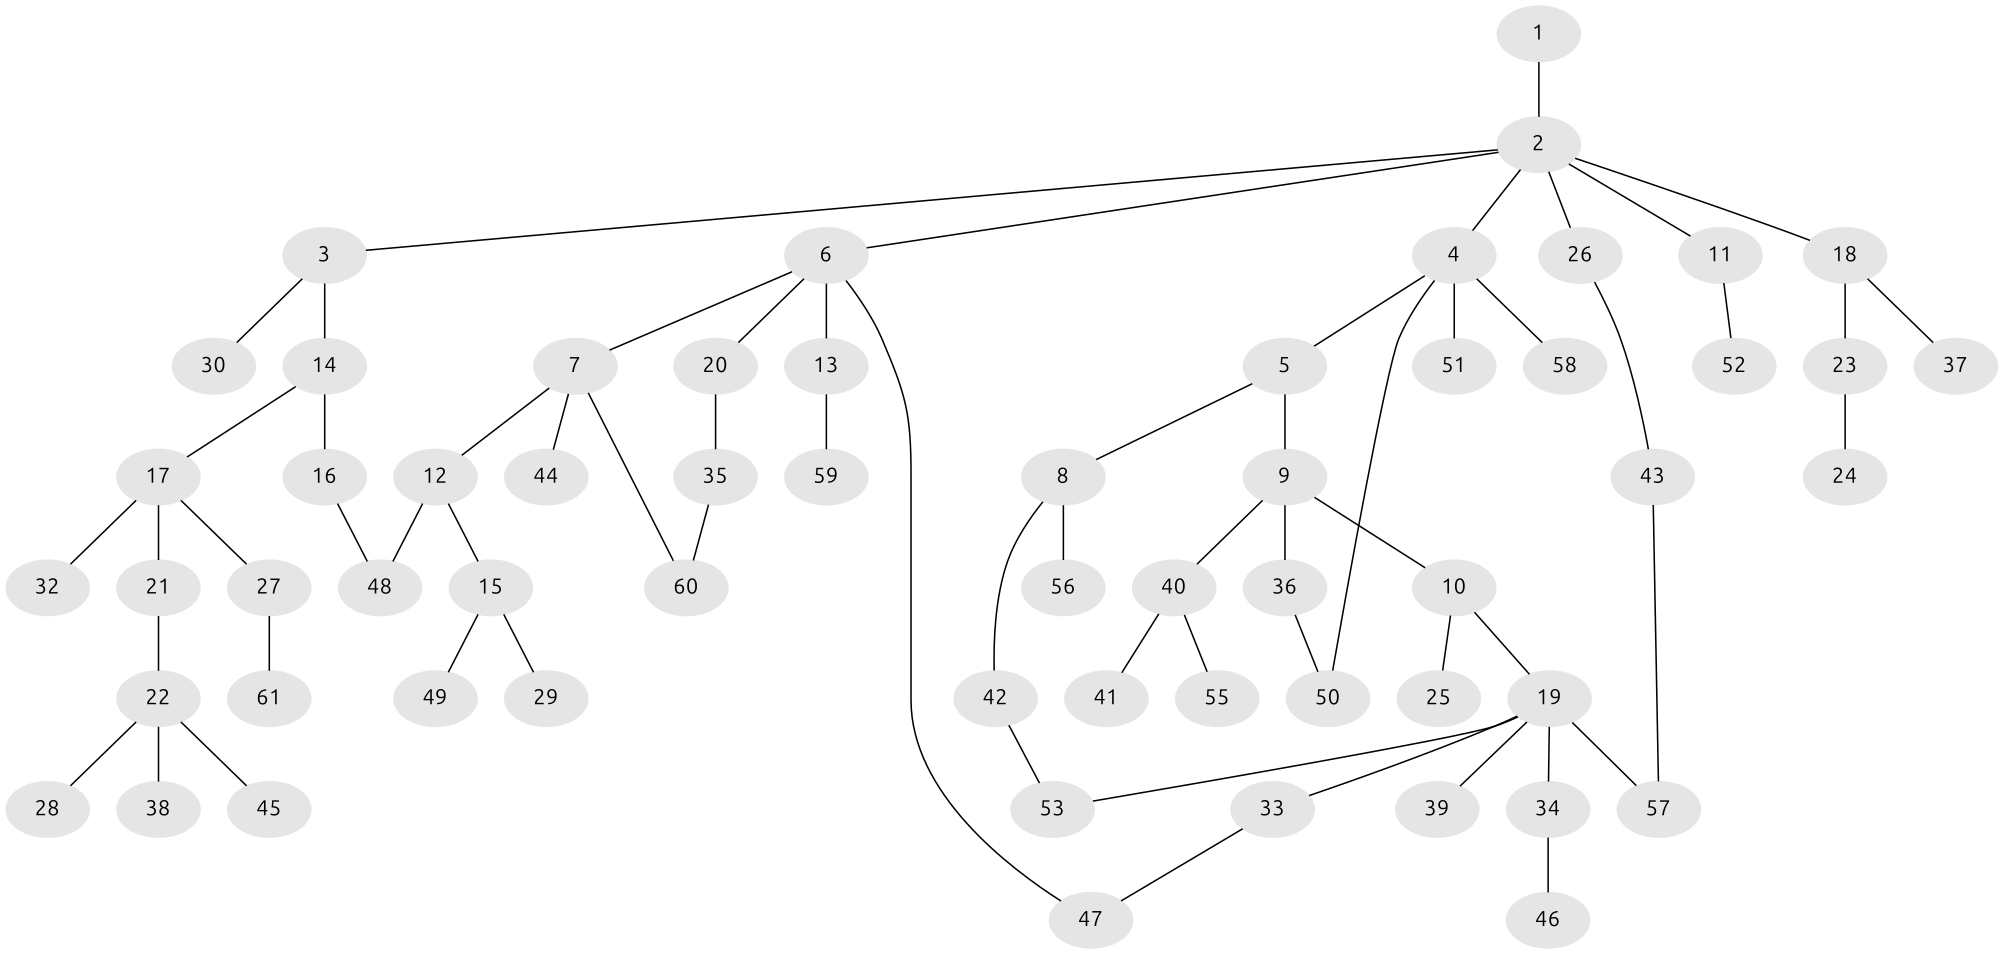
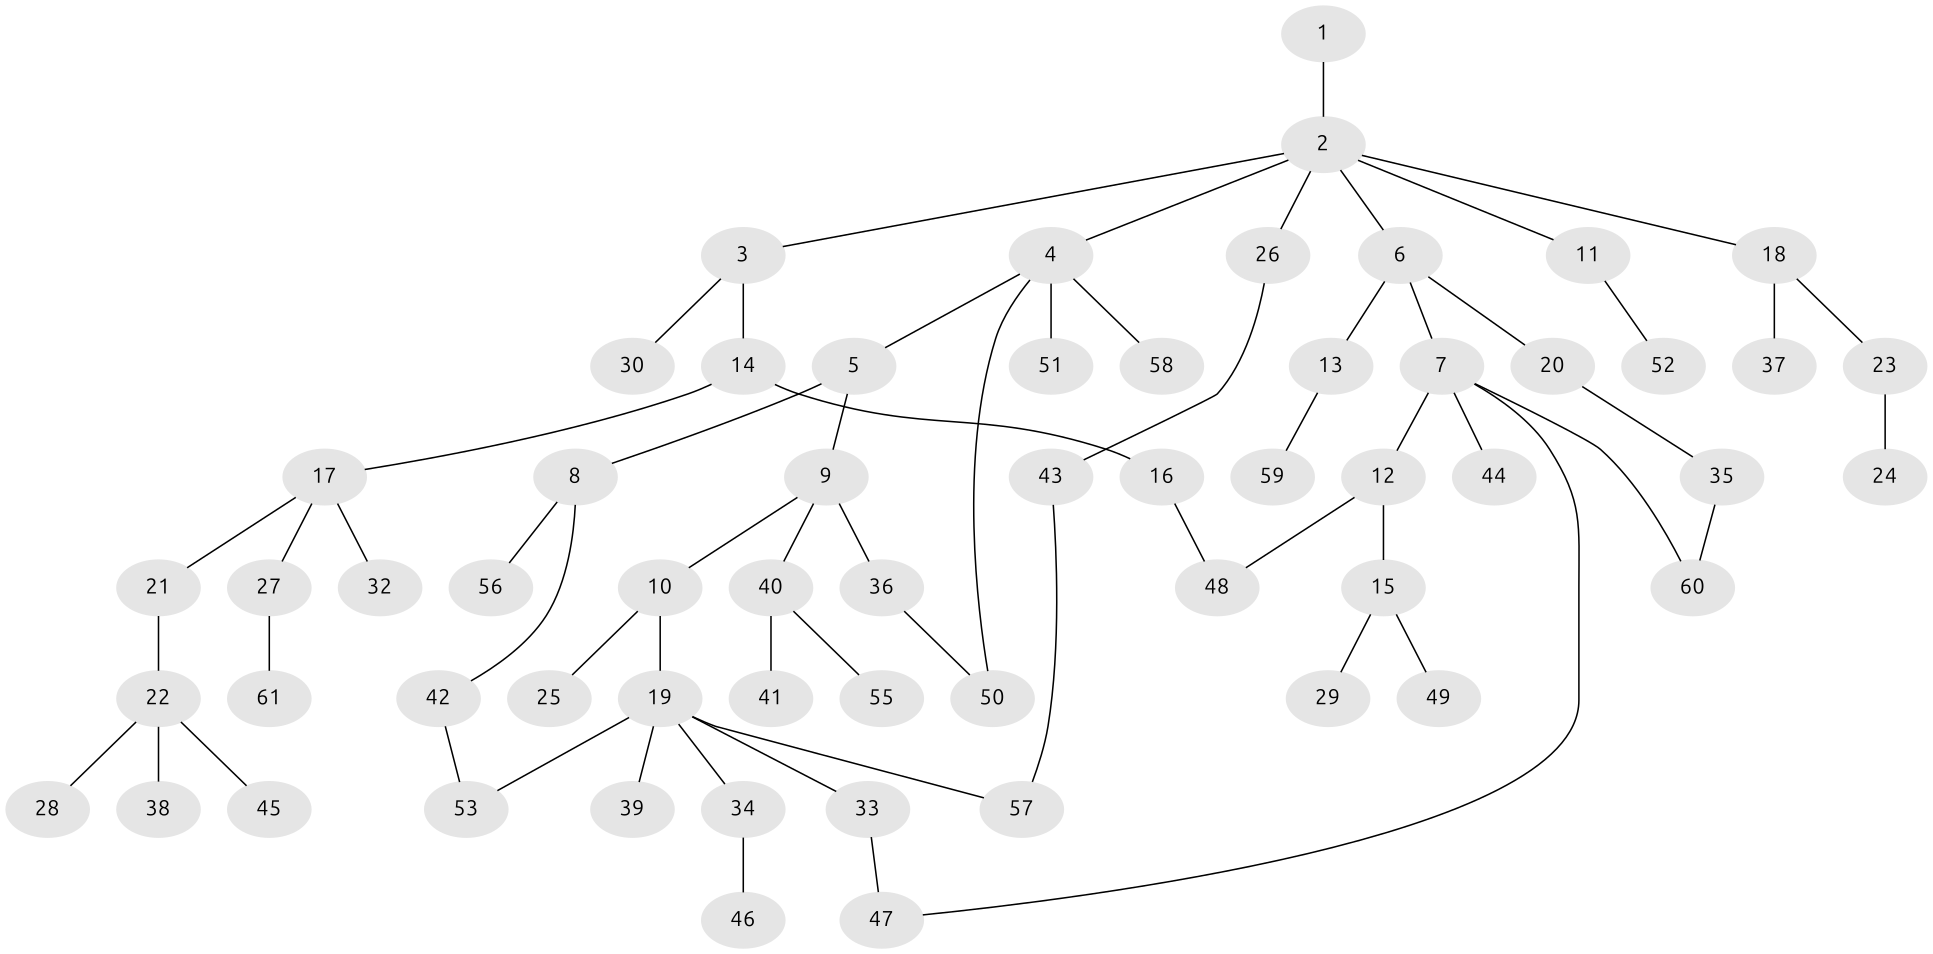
  graph {
    fontname=Ubuntu
    node [color=gray90 fontname=Ubuntu style=filled]
    edge [fontname=Ubuntu]
    1
    2
    3
    4
    6
    11
    18
    26
    14
    30
    5
    50
    51
    58
    7
    13
    20
    52
    23
    37
    43
    16
    17
    8
    9
    42
    56
    10
    36
    40
    12
    44
    47
    60
    59
    35
    15
    48
    53
    19
    25
    41
    55
    33
    34
    39
    57
    29
    49
    21
    27
    32
    22
    n54 [label=61]
    24
    46
    28
    38
    45
    1 -- 2
    2 -- 3
    2 -- 4
    2 -- 6
    2 -- 11
    2 -- 18
    2 -- 26
    3 -- 14
    3 -- 30
    4 -- 5
    4 -- 50
    4 -- 51
    4 -- 58
    6 -- 7
    6 -- 13
    6 -- 20
    11 -- 52
    18 -- 23
    18 -- 37
    26 -- 43
    14 -- 16
    14 -- 17
    5 -- 8
    5 -- 9
    7 -- 12
    7 -- 44
-   6 -- 47
+   7 -- 47
    7 -- 60
    13 -- 59
    20 -- 35
    23 -- 24
    43 -- 57
    16 -- 48
    17 -- 21
    17 -- 27
    17 -- 32
    8 -- 42
    8 -- 56
    9 -- 10
    9 -- 36
    9 -- 40
    42 -- 53
    10 -- 19
    10 -- 25
    36 -- 50
    40 -- 41
    40 -- 55
    12 -- 15
    12 -- 48
    35 -- 60
    15 -- 29
    15 -- 49
    19 -- 53
    19 -- 33
    19 -- 34
    19 -- 39
    19 -- 57
    33 -- 47
    34 -- 46
    21 -- 22
    27 -- n54
    22 -- 28
    22 -- 38
    22 -- 45
  }
